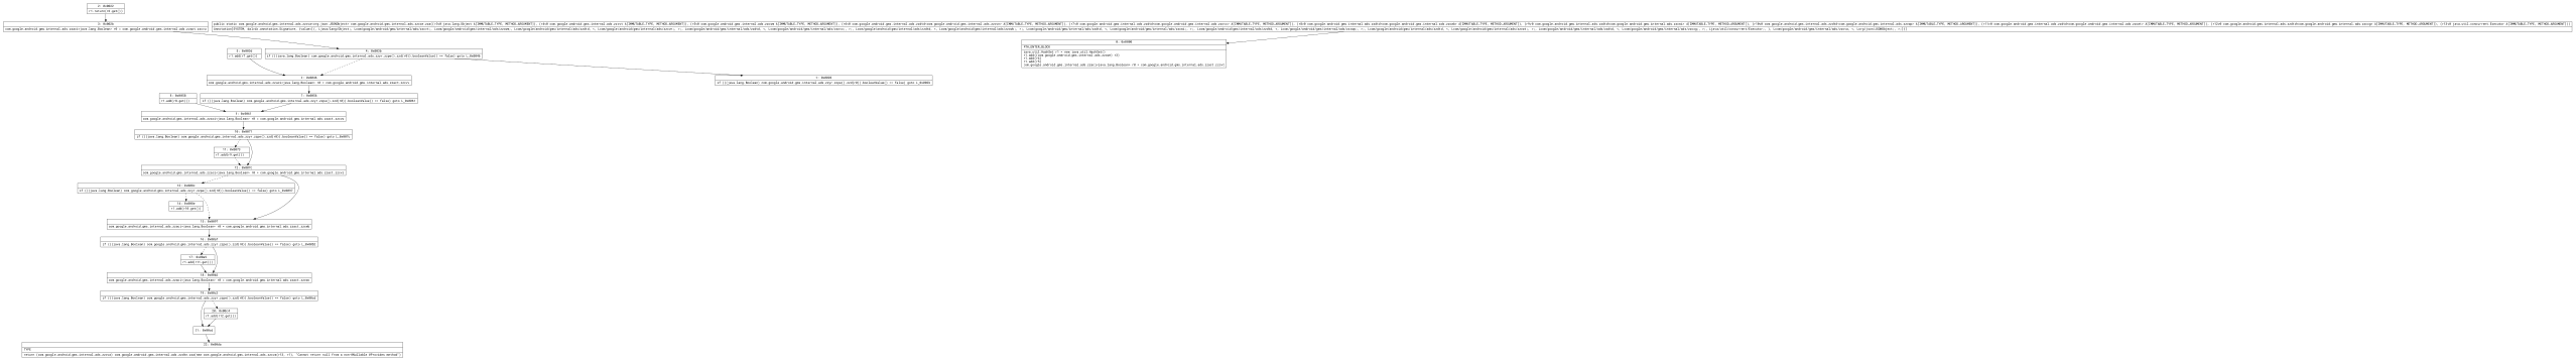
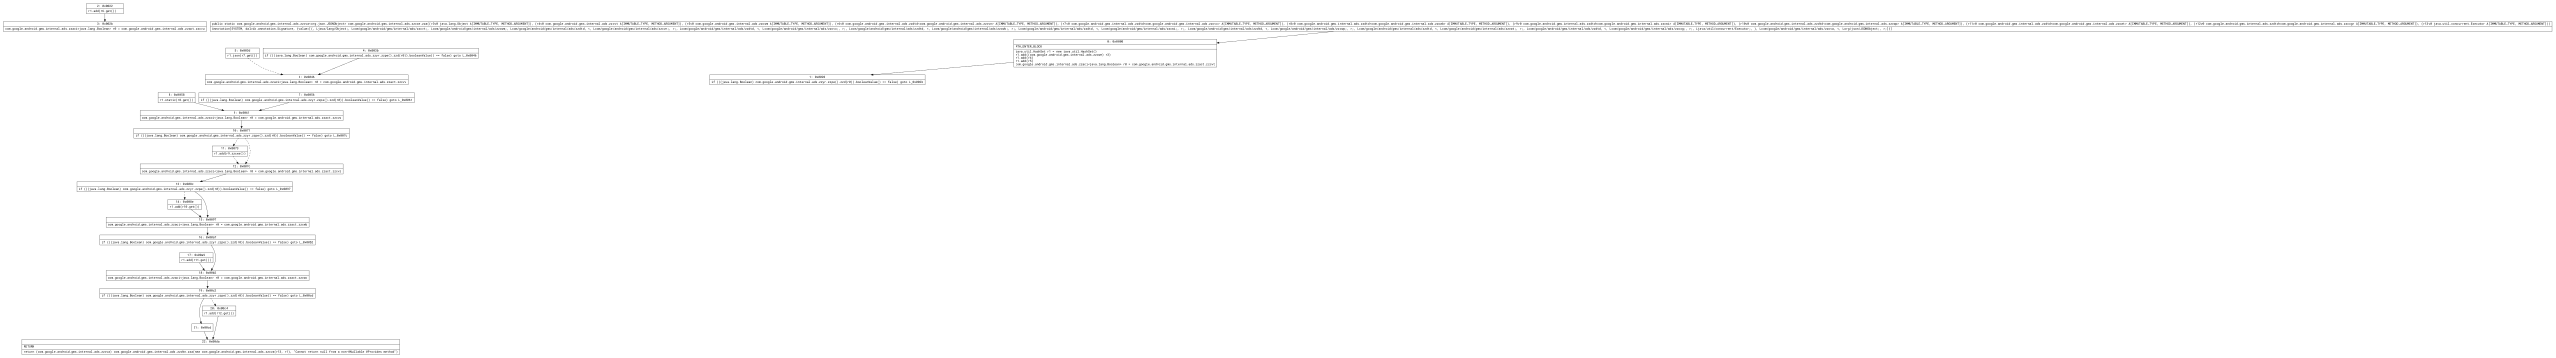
  digraph {
    fontname="Roboto Mono"
    node [fontname="Roboto Mono" shape=record]
    edge [fontname="Roboto Mono"]
    n1 [label="{0\:\ 0x0000|MTH_ENTER_BLOCK\l|java.util.HashSet r1 = new java.util.HashSet()\lr1.add((com.google.android.gms.internal.ads.zzcwe) r3)\lr1.add(r4)\lr1.add(r5)\lcom.google.android.gms.internal.ads.zzaci\<java.lang.Boolean\> r0 = com.google.android.gms.internal.ads.zzact.zzcvt\l}"]
    n2 [label="{1\:\ 0x0020|if (((java.lang.Boolean) com.google.android.gms.internal.ads.zzyr.zzpe().zzd(r0)).booleanValue() == false) goto L_0x002b\l}"]
-   n3 [label="{2\:\ 0x0022|r1.return(r6.get())\l}"]
+   n3 [label="{2\:\ 0x0022|r1.add(r6.get())\l}"]
    n4 [label="{3\:\ 0x002b|com.google.android.gms.internal.ads.zzaci\<java.lang.Boolean\> r0 = com.google.android.gms.internal.ads.zzact.zzcvu\l}"]
    n5 [label="{4\:\ 0x003b|if (((java.lang.Boolean) com.google.android.gms.internal.ads.zzyr.zzpe().zzd(r0)).booleanValue() == false) goto L_0x0046\l}"]
    n6 [label="{6\:\ 0x0046|com.google.android.gms.internal.ads.zzaci\<java.lang.Boolean\> r0 = com.google.android.gms.internal.ads.zzact.zzcvv\l}"]
-   n7 [label="{5\:\ 0x003d|r1.add(r7.get())\l}"]
+   n7 [label="{5\:\ 0x003d|r1.json(r7.get())\l}"]
    n8 [label="{7\:\ 0x0056|if (((java.lang.Boolean) com.google.android.gms.internal.ads.zzyr.zzpe().zzd(r0)).booleanValue() == false) goto L_0x0061\l}"]
    n9 [label="{9\:\ 0x0061|com.google.android.gms.internal.ads.zzaci\<java.lang.Boolean\> r0 = com.google.android.gms.internal.ads.zzact.zzcvw\l}"]
-   n10 [label="{8\:\ 0x0058|r1.add(r8.get())\l}"]
+   n10 [label="{8\:\ 0x0058|r1.static(r8.get())\l}"]
    n11 [label="{10\:\ 0x0071|if (((java.lang.Boolean) com.google.android.gms.internal.ads.zzyr.zzpe().zzd(r0)).booleanValue() == false) goto L_0x007c\l}"]
-   n12 [label="{11\:\ 0x0073|r1.add(r9.get())\l}"]
+   n12 [label="{11\:\ 0x0073|r1.add(r9.zzcxe())\l}"]
    n13 [label="{12\:\ 0x007c|com.google.android.gms.internal.ads.zzaci\<java.lang.Boolean\> r0 = com.google.android.gms.internal.ads.zzact.zzcvz\l}"]
    n14 [label="{13\:\ 0x008c|if (((java.lang.Boolean) com.google.android.gms.internal.ads.zzyr.zzpe().zzd(r0)).booleanValue() == false) goto L_0x0097\l}"]
    n15 [label="{14\:\ 0x008e|r1.add(r10.get())\l}"]
    n16 [label="{15\:\ 0x0097|com.google.android.gms.internal.ads.zzaci\<java.lang.Boolean\> r0 = com.google.android.gms.internal.ads.zzact.zzcwb\l}"]
    n17 [label="{16\:\ 0x00a7|if (((java.lang.Boolean) com.google.android.gms.internal.ads.zzyr.zzpe().zzd(r0)).booleanValue() == false) goto L_0x00b2\l}"]
    n18 [label="{17\:\ 0x00a9|r1.add(r11.get())\l}"]
    n19 [label="{18\:\ 0x00b2|com.google.android.gms.internal.ads.zzaci\<java.lang.Boolean\> r0 = com.google.android.gms.internal.ads.zzact.zzcwc\l}"]
    n20 [label="{19\:\ 0x00c2|if (((java.lang.Boolean) com.google.android.gms.internal.ads.zzyr.zzpe().zzd(r0)).booleanValue() == false) goto L_0x00cd\l}"]
    n21 [label="{20\:\ 0x00c4|r1.add(r12.get())\l}"]
    n22 [label="{21\:\ 0x00cd}"]
-   n23 [label="{22\:\ 0x00da|TYPE\l|return (com.google.android.gms.internal.ads.zzcva) com.google.android.gms.internal.ads.zzdtn.zza(new com.google.android.gms.internal.ads.zzcva(r13, r1), \"Cannot return null from a non\-@Nullable @Provides method\")\l}"]
+   n23 [label="{22\:\ 0x00da|RETURN\l|return (com.google.android.gms.internal.ads.zzcva) com.google.android.gms.internal.ads.zzdtn.zza(new com.google.android.gms.internal.ads.zzcva(r13, r1), \"Cannot return null from a non\-@Nullable @Provides method\")\l}"]
    n24 [label="{public static com.google.android.gms.internal.ads.zzcva\<org.json.JSONObject\> com.google.android.gms.internal.ads.zzcxe.zza((r3v0 java.lang.Object A[IMMUTABLE_TYPE, METHOD_ARGUMENT]), (r4v0 com.google.android.gms.internal.ads.zzcvt A[IMMUTABLE_TYPE, METHOD_ARGUMENT]), (r5v0 com.google.android.gms.internal.ads.zzcwm A[IMMUTABLE_TYPE, METHOD_ARGUMENT]), (r6v0 com.google.android.gms.internal.ads.zzdtd\<com.google.android.gms.internal.ads.zzcvn\> A[IMMUTABLE_TYPE, METHOD_ARGUMENT]), (r7v0 com.google.android.gms.internal.ads.zzdtd\<com.google.android.gms.internal.ads.zzcvx\> A[IMMUTABLE_TYPE, METHOD_ARGUMENT]), (r8v0 com.google.android.gms.internal.ads.zzdtd\<com.google.android.gms.internal.ads.zzcwb\> A[IMMUTABLE_TYPE, METHOD_ARGUMENT]), (r9v0 com.google.android.gms.internal.ads.zzdtd\<com.google.android.gms.internal.ads.zzcwi\> A[IMMUTABLE_TYPE, METHOD_ARGUMENT]), (r10v0 com.google.android.gms.internal.ads.zzdtd\<com.google.android.gms.internal.ads.zzcwp\> A[IMMUTABLE_TYPE, METHOD_ARGUMENT]), (r11v0 com.google.android.gms.internal.ads.zzdtd\<com.google.android.gms.internal.ads.zzcwt\> A[IMMUTABLE_TYPE, METHOD_ARGUMENT]), (r12v0 com.google.android.gms.internal.ads.zzdtd\<com.google.android.gms.internal.ads.zzcxg\> A[IMMUTABLE_TYPE, METHOD_ARGUMENT]), (r13v0 java.util.concurrent.Executor A[IMMUTABLE_TYPE, METHOD_ARGUMENT]))  | Annotation[SYSTEM, dalvik.annotation.Signature, \{value=[(, Ljava\/lang\/Object;, Lcom\/google\/android\/gms\/internal\/ads\/zzcvt;, Lcom\/google\/android\/gms\/internal\/ads\/zzcwm;, Lcom\/google\/android\/gms\/internal\/ads\/zzdtd, \<, Lcom\/google\/android\/gms\/internal\/ads\/zzcvn;, \>;, Lcom\/google\/android\/gms\/internal\/ads\/zzdtd, \<, Lcom\/google\/android\/gms\/internal\/ads\/zzcvx;, \>;, Lcom\/google\/android\/gms\/internal\/ads\/zzdtd, \<, Lcom\/google\/android\/gms\/internal\/ads\/zzcwb;, \>;, Lcom\/google\/android\/gms\/internal\/ads\/zzdtd, \<, Lcom\/google\/android\/gms\/internal\/ads\/zzcwi;, \>;, Lcom\/google\/android\/gms\/internal\/ads\/zzdtd, \<, Lcom\/google\/android\/gms\/internal\/ads\/zzcwp;, \>;, Lcom\/google\/android\/gms\/internal\/ads\/zzdtd, \<, Lcom\/google\/android\/gms\/internal\/ads\/zzcwt;, \>;, Lcom\/google\/android\/gms\/internal\/ads\/zzdtd, \<, Lcom\/google\/android\/gms\/internal\/ads\/zzcxg;, \>;, Ljava\/util\/concurrent\/Executor;, ), Lcom\/google\/android\/gms\/internal\/ads\/zzcva, \<, Lorg\/json\/JSONObject;, \>;]\}]\l}"]
-   n5 -> n2
+   n1 -> n2
    n3 -> n4
-   n4 -> n5
-   n5 -> n6 [style=dashed]
-   n6 -> n8
-   n7 -> n6
+   n5 -> n6
+   n7 -> n6 [style=dashed]
    n8 -> n9
    n9 -> n11
    n10 -> n9
    n11 -> n12 [style=dashed]
-   n11 -> n13
+   n11 -> n13 [style=dashed]
    n12 -> n13 [style=dashed]
-   n13 -> n14 [style=dashed]
+   n13 -> n14
    n14 -> n15 [style=dashed]
-   n14 -> n16 [style=dashed]
-   n13 -> n16
+   n14 -> n16
+   n15 -> n16
    n16 -> n17
-   n17 -> n18 [style=dashed]
    n17 -> n19
    n18 -> n19
    n19 -> n20
    n20 -> n21 [style=dashed]
    n20 -> n22
-   n21 -> n22
+   n21 -> n23
    n22 -> n23
    n24 -> n1
  }
